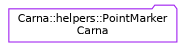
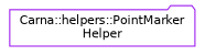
  digraph {
    rankdir=LR
-   n1 [color=purple fillcolor=white fontname=Helvetica fontsize=10 height=0.2 label="Carna::helpers::PointMarker\lCarna" shape=folder style=filled width=0.4]
+   n1 [color=purple fillcolor=white fontname=Helvetica fontsize=10 height=0.2 label="Carna::helpers::PointMarker\lHelper" shape=folder style=filled width=0.4]
  }
